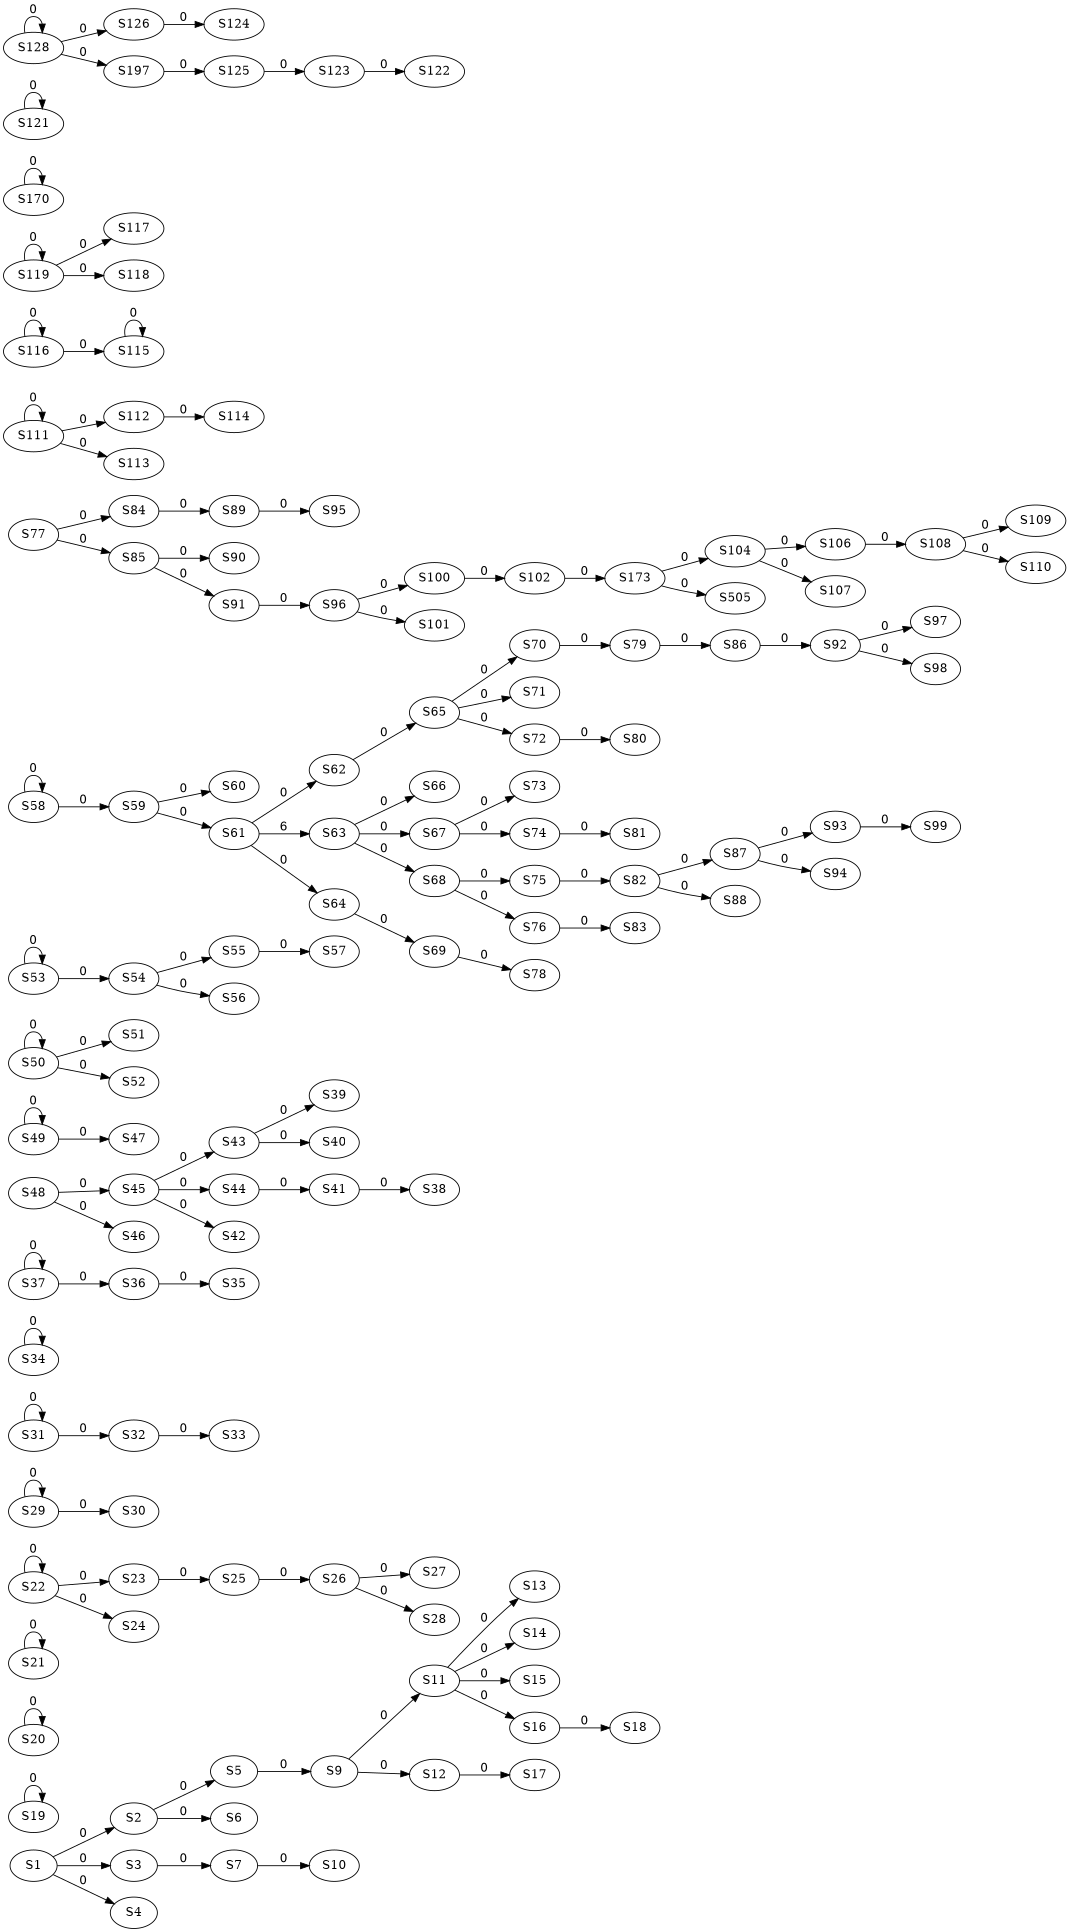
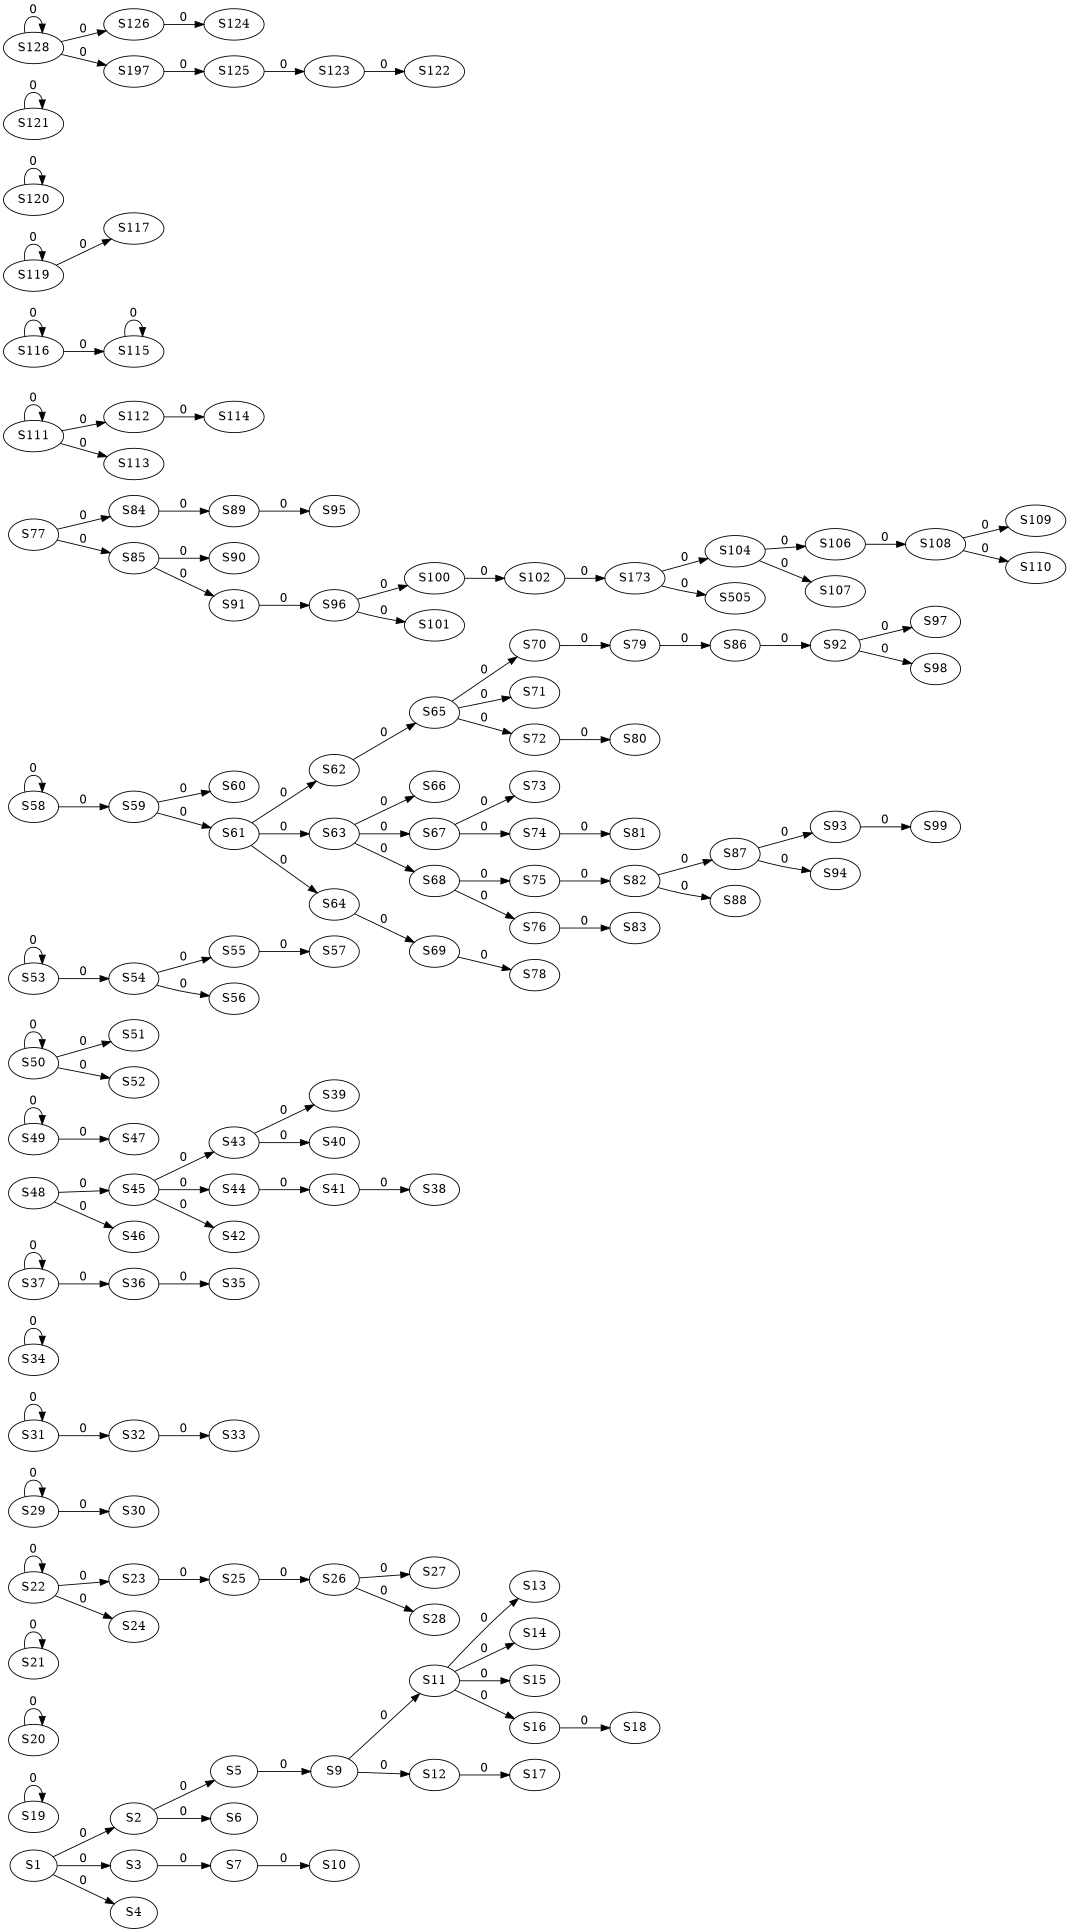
  strict digraph {
    fontname="DejaVu Serif"
    rankdir=LR
    node [fontname="DejaVu Serif"]
    edge [fontname="DejaVu Serif"]
    S1
    S2
    S3
    S4
    S5
    S6
    S7
    S9
    S10
    S11
    S12
    S13
    S14
    S15
    S16
    S17
    S18
    S19
    S20
    S21
    S22
    S23
    S24
    S25
    S26
    S27
    S28
    S29
    S30
    S31
    S32
    S33
    S34
    S36
    S35
    S37
    S41
    S38
    S43
    S39
    S40
    S44
    S45
    S42
    S48
    S46
    S49
    S47
    S50
    S51
    S52
    S53
    S54
    S55
    S56
    S57
    S58
    S59
    S60
    S61
    S62
    S63
    S64
    S65
    S66
    S67
    S68
    S69
    S70
    S71
    S72
    S73
    S74
    S75
    S76
    S78
    S79
    S80
    S81
    S82
    S83
    S77
    S84
    S85
    S86
    S87
    S88
    S89
    S90
    S91
    S92
    S93
    S94
    S95
    S96
    S97
    S98
    S99
    S100
    S101
    S102
    n102 [label=S173]
    S104
    n104 [label=S505]
    S106
    S107
    S108
    S109
    S110
    S111
    S112
    S113
    S114
    S115
    S116
    S119
    S117
-   S118
-   S120 [label=S170]
+   S120
    S121
    S123
    S122
    S125
    S126
    S124
    n126 [label=S197]
    S128
    S1 -> S2 [label=0]
    S1 -> S3 [label=0]
    S1 -> S4 [label=0]
    S2 -> S5 [label=0]
    S2 -> S6 [label=0]
    S3 -> S7 [label=0]
    S5 -> S9 [label=0]
    S7 -> S10 [label=0]
    S9 -> S11 [label=0]
    S9 -> S12 [label=0]
    S11 -> S13 [label=0]
    S11 -> S14 [label=0]
    S11 -> S15 [label=0]
    S11 -> S16 [label=0]
    S12 -> S17 [label=0]
    S16 -> S18 [label=0]
    S19 -> S19 [label=0]
    S20 -> S20 [label=0]
    S21 -> S21 [label=0]
    S22 -> S22 [label=0]
    S22 -> S23 [label=0]
    S22 -> S24 [label=0]
    S23 -> S25 [label=0]
    S25 -> S26 [label=0]
    S26 -> S27 [label=0]
    S26 -> S28 [label=0]
    S29 -> S29 [label=0]
    S29 -> S30 [label=0]
    S31 -> S31 [label=0]
    S31 -> S32 [label=0]
    S32 -> S33 [label=0]
    S34 -> S34 [label=0]
    S36 -> S35 [label=0]
    S37 -> S36 [label=0]
    S37 -> S37 [label=0]
    S41 -> S38 [label=0]
    S43 -> S39 [label=0]
    S43 -> S40 [label=0]
    S44 -> S41 [label=0]
    S45 -> S43 [label=0]
    S45 -> S44 [label=0]
    S45 -> S42 [label=0]
    S48 -> S45 [label=0]
    S48 -> S46 [label=0]
    S49 -> S49 [label=0]
    S49 -> S47 [label=0]
    S50 -> S50 [label=0]
    S50 -> S51 [label=0]
    S50 -> S52 [label=0]
    S53 -> S53 [label=0]
    S53 -> S54 [label=0]
    S54 -> S55 [label=0]
    S54 -> S56 [label=0]
    S55 -> S57 [label=0]
    S58 -> S58 [label=0]
    S58 -> S59 [label=0]
    S59 -> S60 [label=0]
    S59 -> S61 [label=0]
    S61 -> S62 [label=0]
-   S61 -> S63 [label=6]
+   S61 -> S63 [label=0]
    S61 -> S64 [label=0]
    S62 -> S65 [label=0]
    S63 -> S66 [label=0]
    S63 -> S67 [label=0]
    S63 -> S68 [label=0]
    S64 -> S69 [label=0]
    S65 -> S70 [label=0]
    S65 -> S71 [label=0]
    S65 -> S72 [label=0]
    S67 -> S73 [label=0]
    S67 -> S74 [label=0]
    S68 -> S75 [label=0]
    S68 -> S76 [label=0]
    S69 -> S78 [label=0]
    S70 -> S79 [label=0]
    S72 -> S80 [label=0]
    S74 -> S81 [label=0]
    S75 -> S82 [label=0]
    S76 -> S83 [label=0]
    S79 -> S86 [label=0]
    S82 -> S87 [label=0]
    S82 -> S88 [label=0]
    S77 -> S84 [label=0]
    S77 -> S85 [label=0]
    S84 -> S89 [label=0]
    S85 -> S90 [label=0]
    S85 -> S91 [label=0]
    S86 -> S92 [label=0]
    S87 -> S93 [label=0]
    S87 -> S94 [label=0]
    S89 -> S95 [label=0]
    S91 -> S96 [label=0]
    S92 -> S97 [label=0]
    S92 -> S98 [label=0]
    S93 -> S99 [label=0]
    S96 -> S100 [label=0]
    S96 -> S101 [label=0]
    S100 -> S102 [label=0]
    S102 -> n102 [label=0]
    n102 -> S104 [label=0]
    n102 -> n104 [label=0]
    S104 -> S106 [label=0]
    S104 -> S107 [label=0]
    S106 -> S108 [label=0]
    S108 -> S109 [label=0]
    S108 -> S110 [label=0]
    S111 -> S111 [label=0]
    S111 -> S112 [label=0]
    S111 -> S113 [label=0]
    S112 -> S114 [label=0]
    S115 -> S115 [label=0]
    S116 -> S115 [label=0]
    S116 -> S116 [label=0]
    S119 -> S119 [label=0]
    S119 -> S117 [label=0]
-   S119 -> S118 [label=0]
    S120 -> S120 [label=0]
    S121 -> S121 [label=0]
    S123 -> S122 [label=0]
    S125 -> S123 [label=0]
    S126 -> S124 [label=0]
    n126 -> S125 [label=0]
    S128 -> S126 [label=0]
    S128 -> n126 [label=0]
    S128 -> S128 [label=0]
  }
